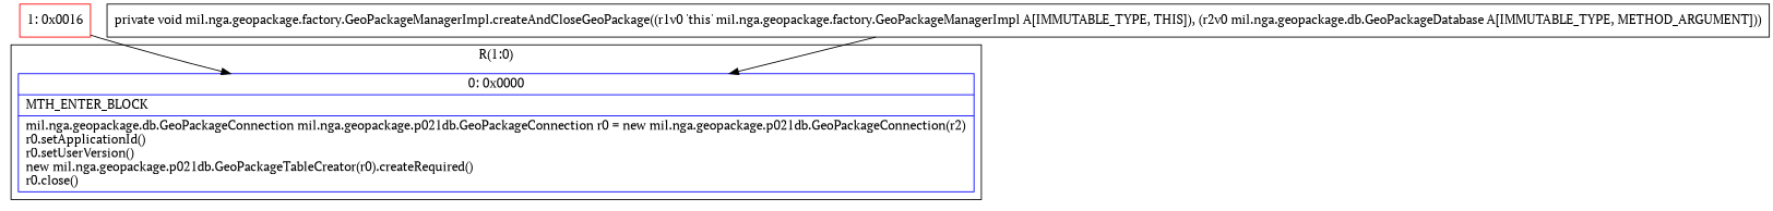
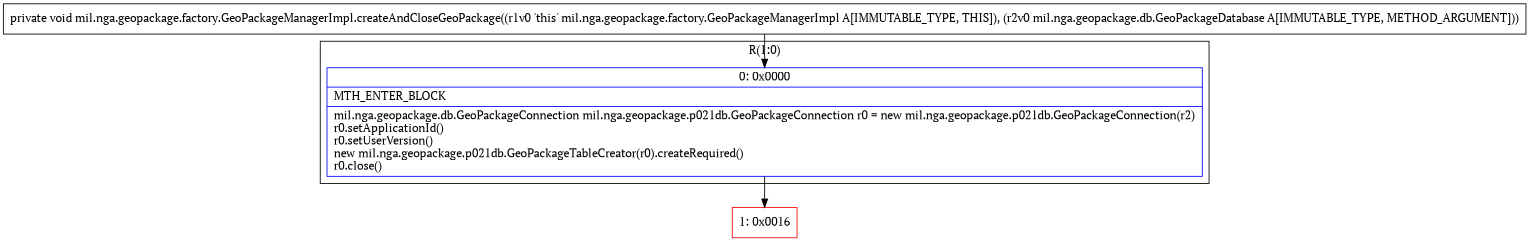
  digraph {
    fontname="PT Serif"
    node [shape=record fontname="PT Serif"]
    edge [fontname="PT Serif"]
    n1 [color=blue label="{0\:\ 0x0000|MTH_ENTER_BLOCK\l|mil.nga.geopackage.db.GeoPackageConnection mil.nga.geopackage.p021db.GeoPackageConnection r0 = new mil.nga.geopackage.p021db.GeoPackageConnection(r2)\lr0.setApplicationId()\lr0.setUserVersion()\lnew mil.nga.geopackage.p021db.GeoPackageTableCreator(r0).createRequired()\lr0.close()\l}"]
    n2 [color=red label="{1\:\ 0x0016}"]
    n3 [label="{private void mil.nga.geopackage.factory.GeoPackageManagerImpl.createAndCloseGeoPackage((r1v0 'this' mil.nga.geopackage.factory.GeoPackageManagerImpl A[IMMUTABLE_TYPE, THIS]), (r2v0 mil.nga.geopackage.db.GeoPackageDatabase A[IMMUTABLE_TYPE, METHOD_ARGUMENT])) }"]
    subgraph cluster_1 {
      label="R(1:0)"
      n1
    }
-   n2 -> n1
+   n1 -> n2
    n3 -> n1
  }
